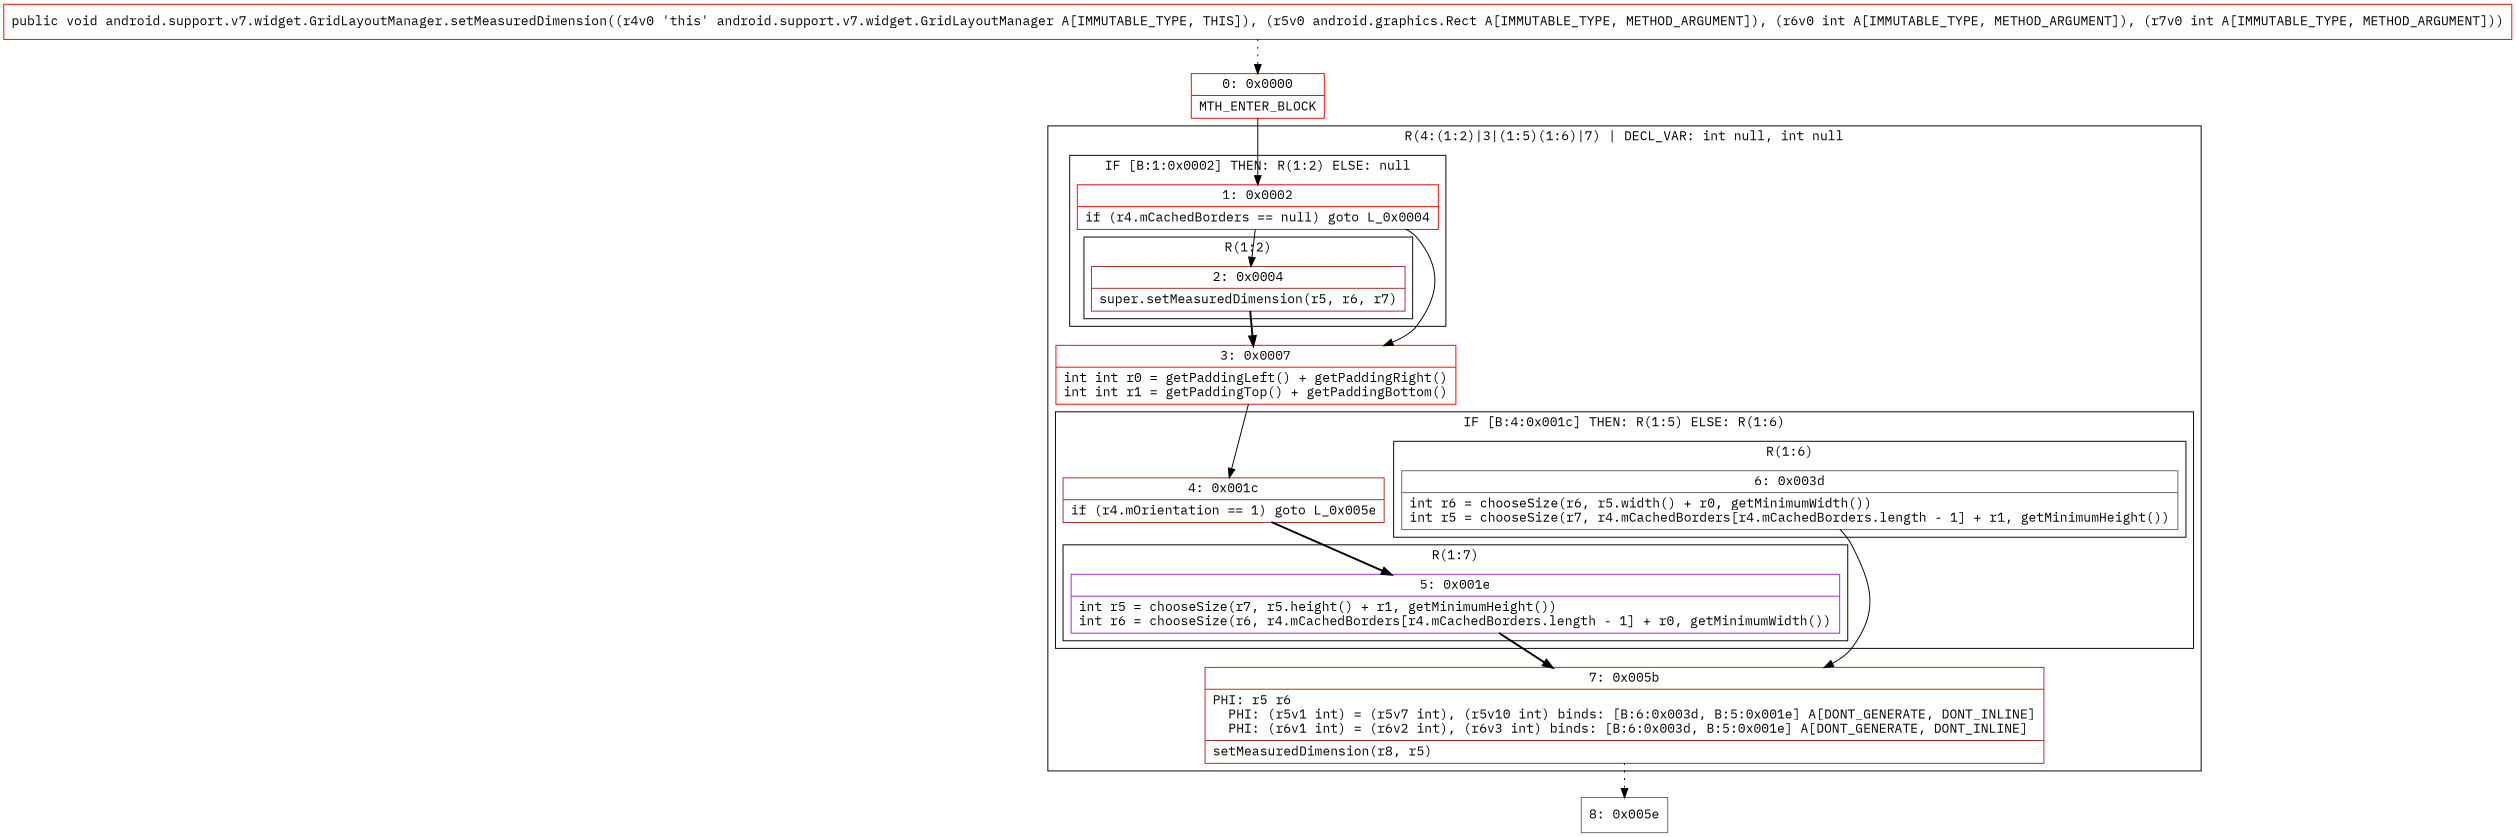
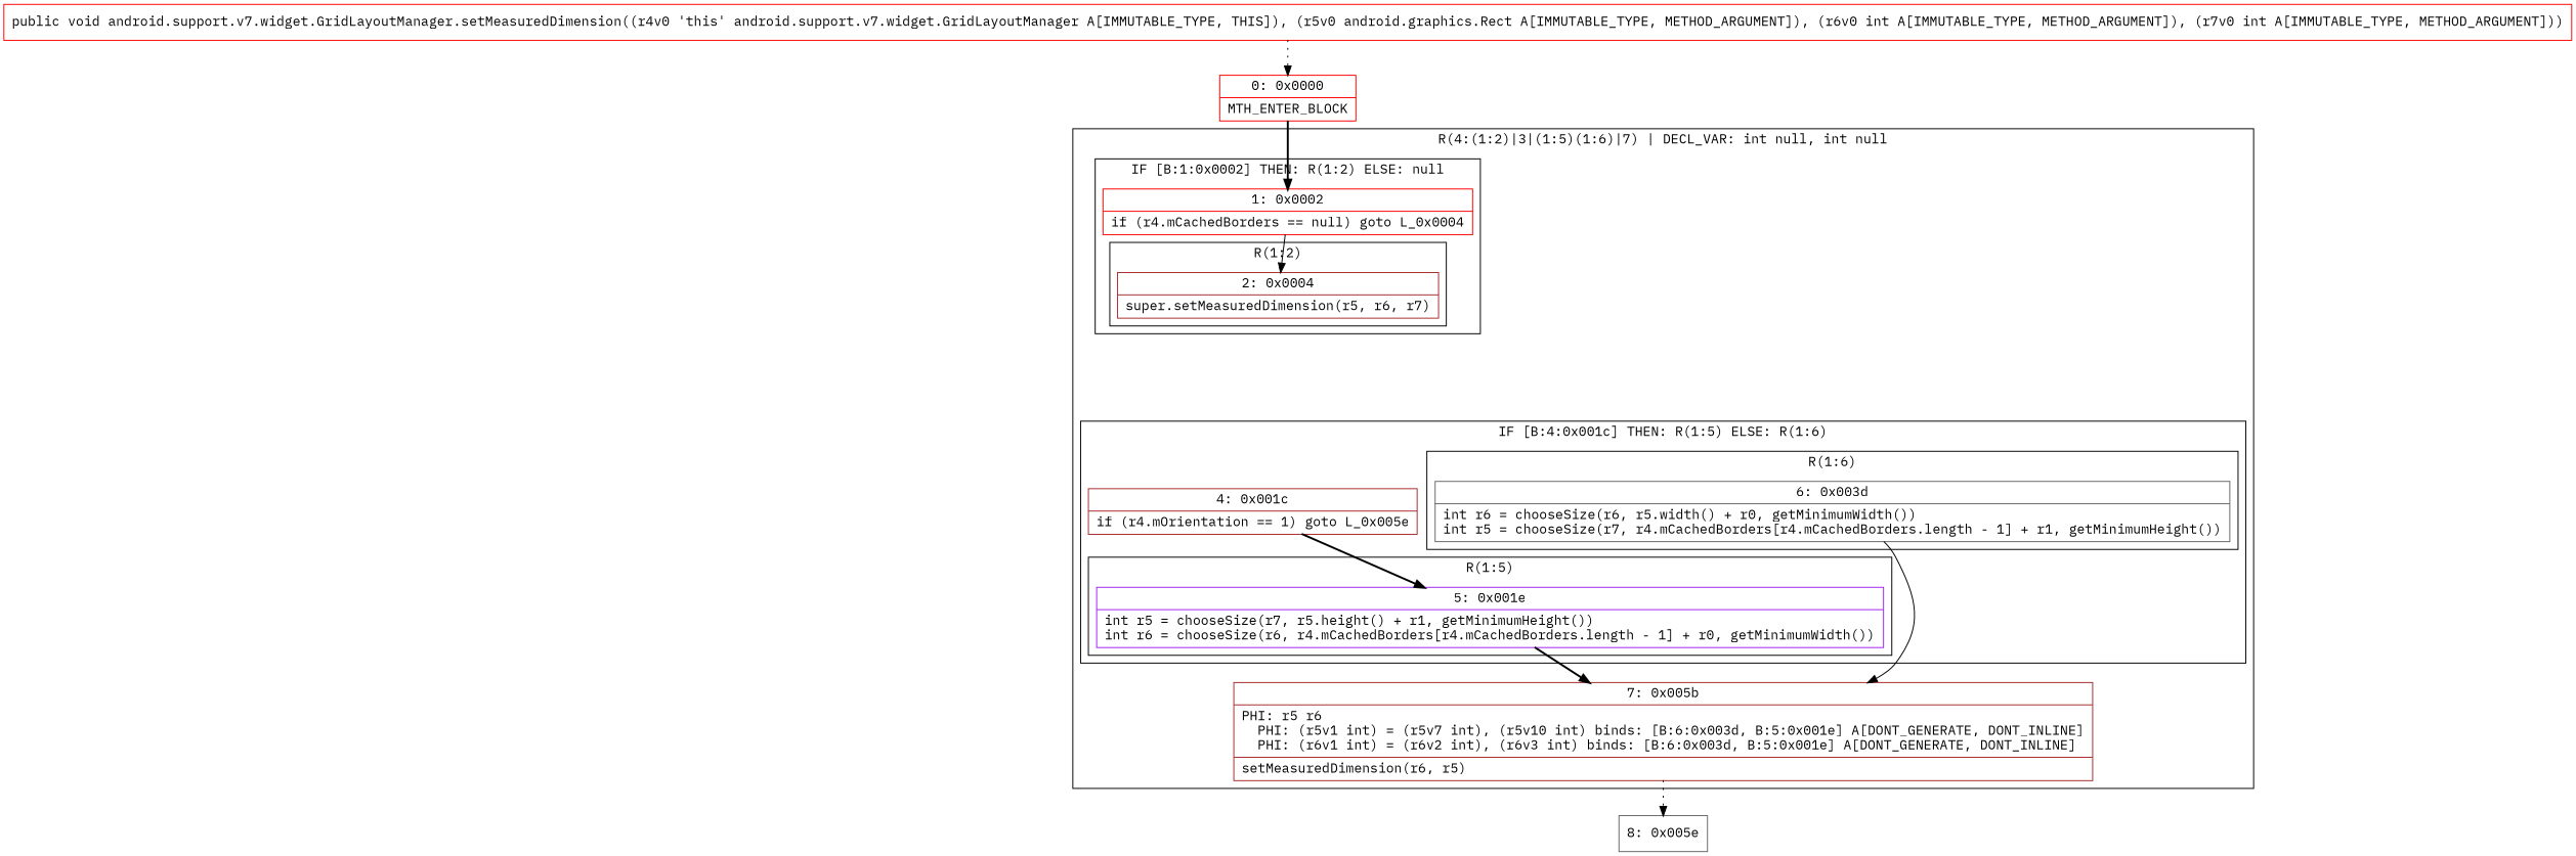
  digraph {
    fontname="IBM Plex Mono"
    node [color=red fontname="IBM Plex Mono" shape=record]
    edge [fontname="IBM Plex Mono" style=solid]
    n1 [color=brown label="{2\:\ 0x0004|super.setMeasuredDimension(r5, r6, r7)\l}"]
    n2 [label="{1\:\ 0x0002|if (r4.mCachedBorders == null) goto L_0x0004\l}"]
    n3 [color=purple label="{5\:\ 0x001e|int r5 = chooseSize(r7, r5.height() + r1, getMinimumHeight())\lint r6 = chooseSize(r6, r4.mCachedBorders[r4.mCachedBorders.length \- 1] + r0, getMinimumWidth())\l}"]
    n4 [color=gray40 label="{6\:\ 0x003d|int r6 = chooseSize(r6, r5.width() + r0, getMinimumWidth())\lint r5 = chooseSize(r7, r4.mCachedBorders[r4.mCachedBorders.length \- 1] + r1, getMinimumHeight())\l}"]
    n5 [color=brown label="{4\:\ 0x001c|if (r4.mOrientation == 1) goto L_0x005e\l}"]
-   n6 [label="{3\:\ 0x0007|int int r0 = getPaddingLeft() + getPaddingRight()\lint int r1 = getPaddingTop() + getPaddingBottom()\l}"]
-   n7 [color=brown label="{7\:\ 0x005b|PHI: r5 r6 \l  PHI: (r5v1 int) = (r5v7 int), (r5v10 int) binds: [B:6:0x003d, B:5:0x001e] A[DONT_GENERATE, DONT_INLINE]\l  PHI: (r6v1 int) = (r6v2 int), (r6v3 int) binds: [B:6:0x003d, B:5:0x001e] A[DONT_GENERATE, DONT_INLINE]\l|setMeasuredDimension(r8, r5)\l}"]
+   n7 [color=brown label="{7\:\ 0x005b|PHI: r5 r6 \l  PHI: (r5v1 int) = (r5v7 int), (r5v10 int) binds: [B:6:0x003d, B:5:0x001e] A[DONT_GENERATE, DONT_INLINE]\l  PHI: (r6v1 int) = (r6v2 int), (r6v3 int) binds: [B:6:0x003d, B:5:0x001e] A[DONT_GENERATE, DONT_INLINE]\l|setMeasuredDimension(r6, r5)\l}"]
    n8 [color=gray40 label="{8\:\ 0x005e}"]
    n9 [label="{0\:\ 0x0000|MTH_ENTER_BLOCK\l}"]
    n10 [label="{public void android.support.v7.widget.GridLayoutManager.setMeasuredDimension((r4v0 'this' android.support.v7.widget.GridLayoutManager A[IMMUTABLE_TYPE, THIS]), (r5v0 android.graphics.Rect A[IMMUTABLE_TYPE, METHOD_ARGUMENT]), (r6v0 int A[IMMUTABLE_TYPE, METHOD_ARGUMENT]), (r7v0 int A[IMMUTABLE_TYPE, METHOD_ARGUMENT])) }"]
    subgraph cluster_1 {
      label="R(4:(1:2)|3|(1:5)(1:6)|7) | DECL_VAR: int null, int null\l"
-     n6
      n7
      subgraph cluster_2 {
        label="IF [B:1:0x0002] THEN: R(1:2) ELSE: null"
        n2
        subgraph cluster_3 {
          label="R(1:2)"
          n1
        }
      }
      subgraph cluster_4 {
        label="IF [B:4:0x001c] THEN: R(1:5) ELSE: R(1:6)"
        n5
        subgraph cluster_5 {
-         label="R(1:7)"
+         label="R(1:5)"
          n3
        }
        subgraph cluster_6 {
          label="R(1:6)"
          n4
        }
      }
    }
-   n1 -> n6 [style=bold]
    n2 -> n1
-   n2 -> n6
    n3 -> n7 [style=bold]
    n4 -> n7
    n5 -> n3 [style=bold]
-   n6 -> n5
    n7 -> n8 [style=dotted]
-   n9 -> n2
+   n9 -> n2 [style=bold]
    n10 -> n9 [style=dotted]
  }
